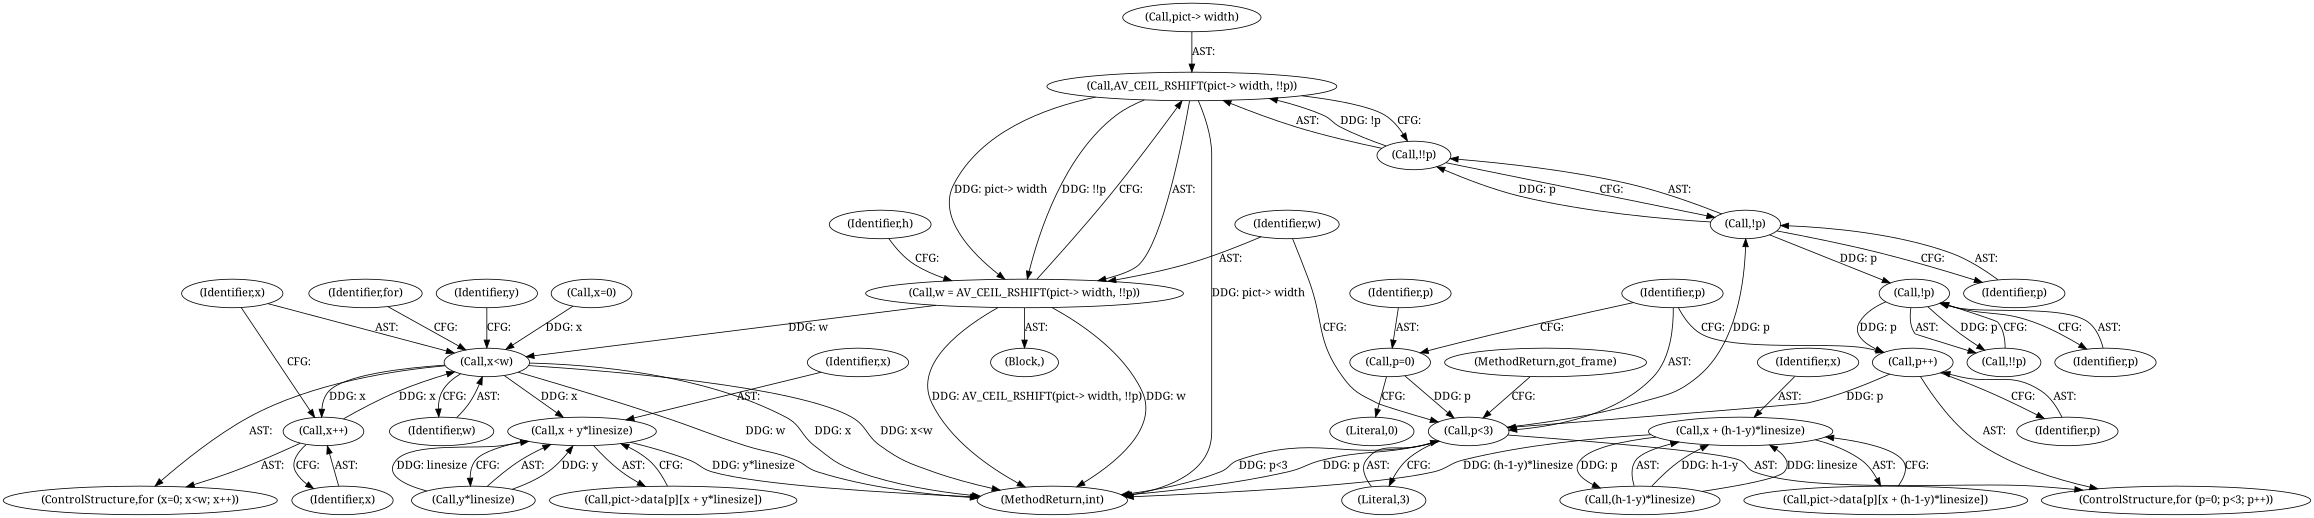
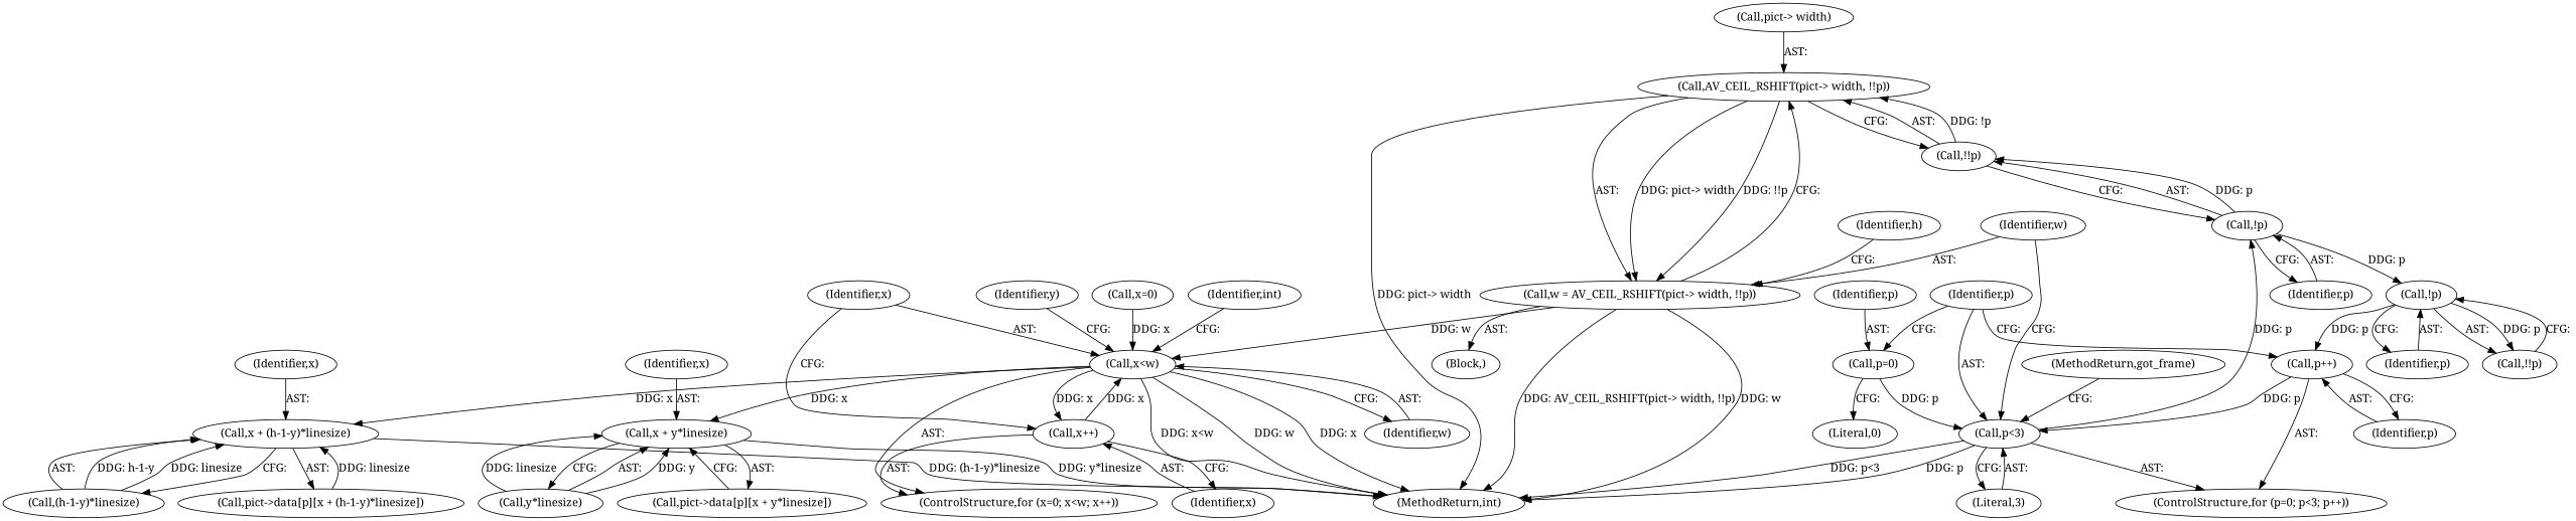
  digraph {
    fontname="Noto Serif"
    node [fontname="Noto Serif"]
    edge [fontname="Noto Serif"]
    n1 [label="(Call,AV_CEIL_RSHIFT(pict-> width, !!p))"]
    n2 [label="(Call,!!p)"]
    n3 [label="(Call,w = AV_CEIL_RSHIFT(pict-> width, !!p))"]
    n4 [label="(MethodReturn,int)"]
    n5 [label="(Call,!p)"]
    n6 [label="(Call,x<w)"]
    n7 [label="(Block,)"]
    n8 [label="(Call,!p)"]
    n9 [label="(Identifier,p)"]
    n10 [label="(Call,p++)"]
    n11 [label="(Call,!!p)"]
    n12 [label="(Identifier,p)"]
    n13 [label="(Call,p<3)"]
    n14 [label="(Literal,3)"]
    n15 [label="(ControlStructure,for (p=0; p<3; p++))"]
    n16 [label="(Identifier,p)"]
    n17 [label="(Call,p=0)"]
    n18 [label="(Literal,0)"]
    n19 [label="(Call,x++)"]
    n20 [label="(Call,x + y*linesize)"]
    n21 [label="(Call,x + (h-1-y)*linesize)"]
    n22 [label="(ControlStructure,for (x=0; x<w; x++))"]
    n23 [label="(Identifier,w)"]
    n24 [label="(Identifier,x)"]
    n25 [label="(Call,y*linesize)"]
    n26 [label="(Call,pict->data[p][x + y*linesize])"]
    n27 [label="(Call,(h-1-y)*linesize)"]
    n28 [label="(Call,pict->data[p][x + (h-1-y)*linesize])"]
    n29 [label="(MethodReturn,got_frame)"]
    n30 [label="(Identifier,x)"]
    n31 [label="(Identifier,x)"]
    n32 [label="(Identifier,p)"]
-   n33 [label="(Identifier,for)"]
+   n33 [label="(Identifier,int)"]
    n34 [label="(Identifier,y)"]
    n35 [label="(Call,pict-> width)"]
    n36 [label="(Identifier,w)"]
    n37 [label="(Identifier,p)"]
    n38 [label="(Call,x=0)"]
    n39 [label="(Identifier,x)"]
    n40 [label="(Identifier,h)"]
    n1 -> n2 [label="CFG: "]
    n1 -> n3 [label="AST: "]
    n1 -> n3 [label="DDG: pict-> width"]
    n1 -> n3 [label="DDG: !!p"]
    n1 -> n4 [label="DDG: pict-> width"]
    n2 -> n1 [label="AST: "]
    n2 -> n1 [label="DDG: !p"]
    n2 -> n5 [label="CFG: "]
    n3 -> n1 [label="CFG: "]
    n3 -> n4 [label="DDG: AV_CEIL_RSHIFT(pict-> width, !!p)"]
    n3 -> n4 [label="DDG: w"]
    n3 -> n6 [label="DDG: w"]
    n3 -> n7 [label="AST: "]
    n5 -> n2 [label="AST: "]
    n5 -> n2 [label="DDG: p"]
    n5 -> n8 [label="DDG: p"]
    n5 -> n9 [label="CFG: "]
    n6 -> n4 [label="DDG: w"]
    n6 -> n4 [label="DDG: x"]
    n6 -> n4 [label="DDG: x<w"]
    n6 -> n19 [label="DDG: x"]
    n6 -> n20 [label="DDG: x"]
+   n6 -> n21 [label="DDG: x"]
    n6 -> n22 [label="AST: "]
    n6 -> n23 [label="CFG: "]
    n8 -> n10 [label="DDG: p"]
    n8 -> n11 [label="AST: "]
    n8 -> n11 [label="DDG: p"]
    n8 -> n12 [label="CFG: "]
    n9 -> n5 [label="AST: "]
    n10 -> n13 [label="DDG: p"]
    n10 -> n15 [label="AST: "]
    n10 -> n16 [label="CFG: "]
    n11 -> n8 [label="CFG: "]
    n12 -> n8 [label="AST: "]
    n13 -> n4 [label="DDG: p<3"]
    n13 -> n4 [label="DDG: p"]
    n13 -> n5 [label="DDG: p"]
    n13 -> n14 [label="CFG: "]
    n13 -> n15 [label="AST: "]
    n14 -> n13 [label="AST: "]
    n16 -> n10 [label="AST: "]
    n17 -> n13 [label="DDG: p"]
    n17 -> n18 [label="CFG: "]
    n19 -> n6 [label="DDG: x"]
    n19 -> n22 [label="AST: "]
    n19 -> n24 [label="CFG: "]
    n20 -> n4 [label="DDG: y*linesize"]
    n20 -> n25 [label="CFG: "]
    n20 -> n26 [label="AST: "]
    n21 -> n4 [label="DDG: (h-1-y)*linesize"]
-   n21 -> n27 [label="DDG: p"]
+   n21 -> n27 [label="CFG: "]
    n21 -> n28 [label="AST: "]
    n23 -> n6 [label="AST: "]
    n24 -> n19 [label="AST: "]
    n25 -> n20 [label="AST: "]
    n25 -> n20 [label="DDG: y"]
    n25 -> n20 [label="DDG: linesize"]
    n26 -> n20 [label="CFG: "]
    n27 -> n21 [label="AST: "]
    n27 -> n21 [label="DDG: h-1-y"]
    n27 -> n21 [label="DDG: linesize"]
-   n28 -> n21 [label="CFG: "]
+   n28 -> n21 [label="DDG: linesize"]
    n29 -> n13 [label="CFG: "]
    n30 -> n20 [label="AST: "]
    n31 -> n6 [label="AST: "]
    n31 -> n19 [label="CFG: "]
    n32 -> n10 [label="CFG: "]
    n32 -> n13 [label="AST: "]
    n32 -> n17 [label="CFG: "]
    n33 -> n6 [label="CFG: "]
    n34 -> n6 [label="CFG: "]
    n35 -> n1 [label="AST: "]
    n36 -> n3 [label="AST: "]
    n36 -> n13 [label="CFG: "]
    n37 -> n17 [label="AST: "]
    n38 -> n6 [label="DDG: x"]
    n39 -> n21 [label="AST: "]
    n40 -> n3 [label="CFG: "]
  }
